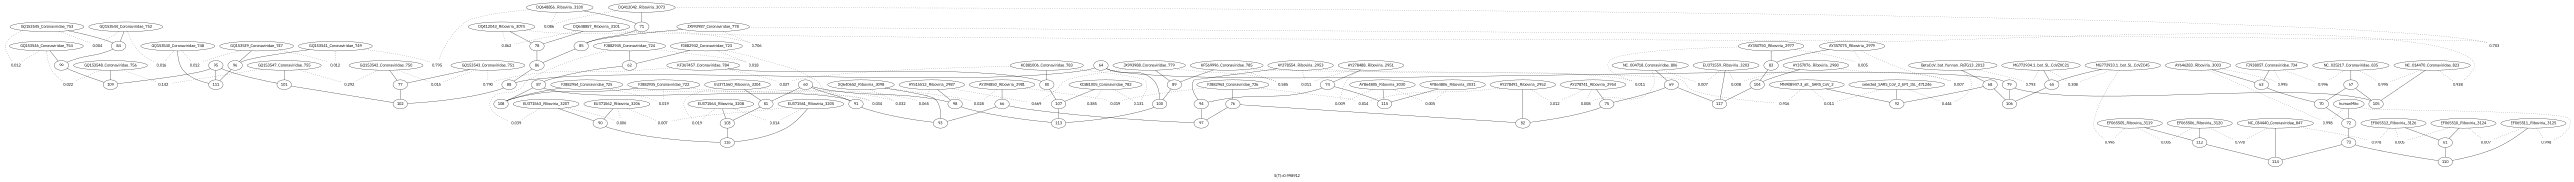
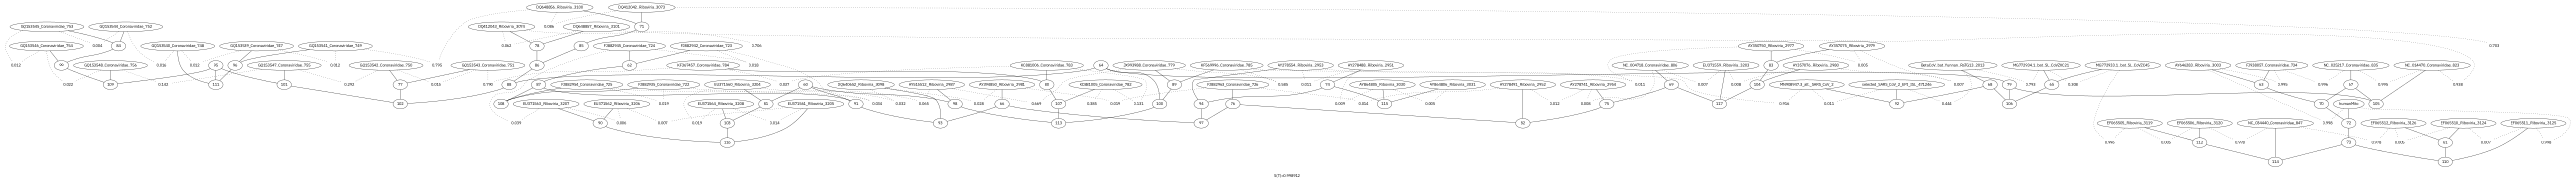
  graph {
    fontname="IBM Plex Sans"
    label="S(T)=0.998912"
    node [fontname="IBM Plex Sans"]
    edge [fontname="IBM Plex Sans" style=dotted]
    n1 [label=DQ648856_Riboviria_3100]
    71
    n3 [color=white label=0.795]
    n4 [color=white label=0.086]
    85
    n6 [label=FJ938057_Coronaviridae_734]
    63
    n8 [color=white label=0.995]
    n9 [color=white label=0.996]
    70
    n11 [label=EU371562_Riboviria_3206]
    90
    n13 [color=white label=0.006]
    n14 [color=white label=0.007]
    116
    n16 [label=EU371560_Riboviria_3204]
    81
    n18 [color=white label=0.019]
    n19 [color=white label=0.065]
    103
-   n21 [label=JX993987_Coronaviridae_778]
    n22 [color=white label=0.706]
    n23 [color=white label=0.703]
    86
    n25 [label=EU371564_Riboviria_3208]
    n26 [color=white label=0.014]
    n27 [label=DQ640652_Riboviria_3098]
    93
    n29 [color=white label=0.028]
    n30 [color=white label=0.032]
    n31 [label=EF065506_Riboviria_3120]
    112
    n33 [color=white label=0.005]
    n34 [color=white label=0.978]
    114
    n36 [label=FJ882954_Coronaviridae_725]
    108
    n38 [color=white label=0.019]
    n39 [color=white label=0.034]
    n40 [label=AY864805_Riboviria_3030]
    115
    n42 [color=white label=0.005]
    n43 [color=white label=0.009]
    n44 [label=BetaCoV_bat_Yunnan_RaTG13_2013]
    68
    n46 [color=white label=0.444]
    n47 [color=white label=0.793]
    92
    106
    n50 [label=DQ412043_Riboviria_3074]
    78
    n52 [color=white label=0.062]
    n53 [label=GQ153540_Coronaviridae_748]
    111
    n55 [color=white label=0.012]
    n56 [color=white label=0.016]
    n57 [label=NC_014470_Coronaviridae_823]
    105
    n59 [color=white label=0.995]
    n60 [color=white label=0.938]
    n61 [label=AY357076_Riboviria_2980]
    104
    n63 [color=white label=0.007]
    n64 [color=white label=0.008]
    117
    n66 [label=KC881005_Coronaviridae_782]
    107
    n68 [color=white label=0.131]
    n69 [color=white label=0.385]
    113
    n71 [label=EF065510_Riboviria_3124]
    61
    n73 [color=white label=0.005]
    n74 [color=white label=0.007]
    110
    n76 [label=AY278741_Riboviria_2954]
    75
    n78 [color=white label=0.008]
    n79 [color=white label=0.012]
    82
    n81 [label=AY278554_Riboviria_2953]
    94
    n83 [color=white label=0.011]
    n84 [color=white label=0.011]
    97
    n86 [label=AY864806_Riboviria_3031]
    n87 [label=FJ882963_Coronaviridae_726]
    76
    n89 [color=white label=0.014]
    n90 [color=white label=0.019]
    n91 [label=GQ153539_Coronaviridae_747]
    96
    n93 [color=white label=0.012]
    n94 [label="MG772933.1_bat_SL_CoVZC45"]
    65
    n96 [color=white label=0.308]
    n97 [color=white label=0.996]
    n98 [label=GQ153545_Coronaviridae_753]
    84
    n100 [color=white label=0.004]
    n101 [color=white label=0.012]
    99
    n103 [label=NC_025217_Coronaviridae_835]
    67
    n105 [label=selected_SARS_CoV_2_EPI_ISL_471246]
    n106 [color=white label=0.011]
    n107 [label=EF065505_Riboviria_3119]
    n108 [label=KC881006_Coronaviridae_783]
    80
    n110 [color=white label=0.037]
    n111 [label=GQ153543_Coronaviridae_751]
    77
    n113 [color=white label=0.015]
    n114 [color=white label=0.790]
    102
    n116 [label=GQ153541_Coronaviridae_749]
    n117 [label=AY357075_Riboviria_2979]
    83
    n119 [color=white label=0.005]
    n120 [label=EU371563_Riboviria_3207]
    n121 [color=white label=0.039]
    n122 [label=AY515512_Riboviria_2987]
    98
    n124 [color=white label=0.669]
    n125 [label=AY394850_Riboviria_2981]
    66
    n127 [label=KF569996_Coronaviridae_785]
    89
    n129 [color=white label=0.585]
    n130 [color=white label=0.916]
    100
    n132 [label=KF367457_Coronaviridae_784]
    n133 [label=DQ648857_Riboviria_3101]
    n134 [label=GQ153544_Coronaviridae_752]
    n135 [label=JX993988_Coronaviridae_779]
    n136 [label=AY646283_Riboviria_3003]
    n137 [color=white label=0.998]
    n138 [label=FJ882945_Coronaviridae_724]
    62
    n140 [color=white label=0.018]
    87
    n142 [label=GQ153548_Coronaviridae_756]
    109
    n144 [color=white label=0.022]
    n145 [color=white label=0.142]
    n146 [label=GQ153542_Coronaviridae_750]
    n147 [color=white label=0.292]
    n148 [label=EF065511_Riboviria_3125]
    n149 [color=white label=0.998]
    n150 [label="MN908947.3_alt._SARS_CoV_2"]
    n151 [label=DQ412042_Riboviria_3073]
    n152 [label=AY278488_Riboviria_2951]
    74
    n154 [label=AY278491_Riboviria_2952]
    n155 [label=EF065512_Riboviria_3126]
    n156 [color=white label=0.978]
    n157 [label=GQ153547_Coronaviridae_755]
    101
    n159 [label="MG772934.1_bat_SL_CoVZXC21"]
    n160 [label=FJ882942_Coronaviridae_723]
    n161 [label=GQ153546_Coronaviridae_754]
    n162 [label=humanMito]
    72
    73
    n165 [label=NC_034440_Coronaviridae_847]
    n166 [label=EU371561_Riboviria_3205]
    n167 [label=AY350750_Riboviria_2977]
    n168 [label=FJ882935_Coronaviridae_722]
    n169 [label=EU371559_Riboviria_3203]
    n170 [color=white label=0.007]
    n171 [label=NC_004718_Coronaviridae_806]
    69
    60
    91
    64
    79
    88
    95
    n1 -- 71 [weight=2 style=""]
    n1 -- n3
    n1 -- n4
    71 -- 85 [weight=2 style=""]
    85 -- 86 [weight=2 style=""]
    n6 -- 63 [weight=2 style=""]
    n6 -- n8
    n6 -- n9
    63 -- 70 [weight=2 style=""]
    70 -- 72 [weight=2 style=""]
    n11 -- 90 [weight=2 style=""]
    n11 -- n13
    n11 -- n14
    90 -- 116 [weight=2 style=""]
    n16 -- 81 [weight=2 style=""]
    n16 -- n18
    n16 -- n19
    81 -- 103 [weight=2 style=""]
    103 -- 116 [weight=2 style=""]
-   n21 -- 85 [weight=2 style=""]
-   n21 -- n22
-   n21 -- n23
    86 -- 88 [weight=2 style=""]
    n25 -- n18
    n25 -- 103 [weight=2 style=""]
    n25 -- n26
    n27 -- 93 [weight=2 style=""]
    n27 -- n29
    n27 -- n30
    n31 -- 112 [weight=2 style=""]
    n31 -- n33
    n31 -- n34
    112 -- 114 [weight=2 style=""]
    n36 -- 108 [weight=2 style=""]
    n36 -- n38
    n36 -- n39
    n40 -- 115 [weight=2 style=""]
    n40 -- n42
    n40 -- n43
    n44 -- 68 [weight=2 style=""]
    n44 -- n46
    n44 -- n47
    68 -- 92 [weight=2 style=""]
    68 -- 106 [weight=2 style=""]
    n50 -- n22
    n50 -- 78 [weight=2 style=""]
    n50 -- n52
    78 -- 86 [weight=2 style=""]
    n53 -- 111 [weight=2 style=""]
    n53 -- n55
    n53 -- n56
    n57 -- 105 [weight=2 style=""]
    n57 -- n59
    n57 -- n60
    n61 -- 104 [weight=2 style=""]
    n61 -- n63
    n61 -- n64
    104 -- 117 [weight=2 style=""]
    n66 -- 107 [weight=2 style=""]
    n66 -- n68
    n66 -- n69
    107 -- 113 [weight=2 style=""]
    n71 -- 61 [weight=2 style=""]
    n71 -- n73
    n71 -- n74
    61 -- 110 [weight=2 style=""]
    n76 -- 75 [weight=2 style=""]
    n76 -- n78
    n76 -- n79
    75 -- 82 [weight=2 style=""]
    n81 -- 94 [weight=2 style=""]
    n81 -- n83
    n81 -- n84
    94 -- 97 [weight=2 style=""]
    n86 -- 115 [weight=2 style=""]
    n86 -- n42
    n87 -- 76 [weight=2 style=""]
    n87 -- n89
    n87 -- n90
    76 -- 82 [weight=2 style=""]
    76 -- 97 [weight=2 style=""]
    n91 -- n55
    n91 -- 96 [weight=2 style=""]
    n91 -- n93
    96 -- 111 [weight=2 style=""]
    n94 -- 65 [weight=2 style=""]
    n94 -- n96
    n94 -- n97
    65 -- 106 [weight=2 style=""]
    n98 -- 84 [weight=2 style=""]
    n98 -- n100
    n98 -- n101
    84 -- 99 [weight=2 style=""]
    99 -- 109 [weight=2 style=""]
    n103 -- n9
    n103 -- n59
    n103 -- 67 [weight=2 style=""]
    67 -- 70 [weight=2 style=""]
    67 -- 105 [weight=2 style=""]
    n105 -- n46
    n105 -- 92 [weight=2 style=""]
    n105 -- n106
    n107 -- 112 [weight=2 style=""]
    n107 -- n33
    n107 -- n97
    n108 -- n68
    n108 -- 80 [weight=2 style=""]
    n108 -- n110
    80 -- 107 [weight=2 style=""]
    n111 -- 77 [weight=2 style=""]
    n111 -- n113
    n111 -- n114
    77 -- 102 [weight=2 style=""]
    n116 -- n3
    n116 -- 96 [weight=2 style=""]
    n116 -- n93
    n117 -- n63
    n117 -- 83 [weight=2 style=""]
    n117 -- n119
    83 -- 104 [weight=2 style=""]
    n120 -- 90 [weight=2 style=""]
    n120 -- n13
    n120 -- n121
    n122 -- n19
    n122 -- 98 [weight=2 style=""]
    n122 -- n124
    98 -- 113 [weight=2 style=""]
    n125 -- n29
    n125 -- n90
    n125 -- 66 [weight=2 style=""]
    66 -- 93 [weight=2 style=""]
    66 -- 97 [weight=2 style=""]
    n127 -- 89 [weight=2 style=""]
    n127 -- n129
    n127 -- n130
    89 -- 100 [weight=2 style=""]
    100 -- 113 [weight=2 style=""]
    n132 -- 80 [weight=2 style=""]
    n132 -- n110
    n132 -- n114
    n133 -- 78 [weight=2 style=""]
    n133 -- n52
    n133 -- n60
    n134 -- n56
    n134 -- 84 [weight=2 style=""]
    n134 -- n100
    n135 -- n124
    n135 -- 89 [weight=2 style=""]
    n135 -- n129
    n136 -- 63 [weight=2 style=""]
    n136 -- n8
    n136 -- n137
    n138 -- n121
    n138 -- 62 [weight=2 style=""]
    n138 -- n140
    62 -- 87 [weight=2 style=""]
    87 -- 108 [weight=2 style=""]
    87 -- 91 [weight=2 style=""]
    n142 -- 109 [weight=2 style=""]
    n142 -- n144
    n142 -- n145
    n146 -- 77 [weight=2 style=""]
    n146 -- n113
    n146 -- n147
    n148 -- n74
    n148 -- 110 [weight=2 style=""]
    n148 -- n149
    n150 -- 92 [weight=2 style=""]
    n150 -- n106
    n150 -- n130
    n151 -- 71 [weight=2 style=""]
    n151 -- n4
    n151 -- n23
    n152 -- n43
    n152 -- n83
    n152 -- 74 [weight=2 style=""]
    74 -- 115 [weight=2 style=""]
    74 -- 94 [weight=2 style=""]
    n154 -- n79
    n154 -- 82 [weight=2 style=""]
    n154 -- n89
    n155 -- 61 [weight=2 style=""]
    n155 -- n73
    n155 -- n156
    n157 -- n145
    n157 -- n147
    n157 -- 101 [weight=2 style=""]
    101 -- 102 [weight=2 style=""]
    n159 -- n47
    n159 -- 65 [weight=2 style=""]
    n159 -- n96
    n160 -- n39
    n160 -- 62 [weight=2 style=""]
    n160 -- n140
    n161 -- n101
    n161 -- 99 [weight=2 style=""]
    n161 -- n144
    n162 -- n137
    n162 -- n149
    n162 -- 72 [weight=2 style=""]
    72 -- 73 [weight=2 style=""]
    73 -- 114 [weight=2 style=""]
    73 -- 110 [weight=2 style=""]
    n165 -- n34
    n165 -- 114 [weight=2 style=""]
    n165 -- n156
    n166 -- n14
    n166 -- 116 [weight=2 style=""]
    n166 -- n26
    n167 -- n84
    n167 -- 83 [weight=2 style=""]
    n167 -- n119
    n168 -- n30
    n168 -- 108 [weight=2 style=""]
    n168 -- n38
    n169 -- n64
    n169 -- 117 [weight=2 style=""]
    n169 -- n170
    n171 -- n78
    n171 -- n170
    n171 -- 69 [weight=2 style=""]
    69 -- 117 [weight=2 style=""]
    69 -- 75 [weight=2 style=""]
    60 -- 81 [weight=2 style=""]
    60 -- 98 [weight=2 style=""]
    60 -- 91 [weight=2 style=""]
    91 -- 93 [weight=2 style=""]
    64 -- 100 [weight=2 style=""]
    64 -- 79 [weight=2 style=""]
    64 -- 88 [weight=2 style=""]
    79 -- 106 [weight=2 style=""]
    79 -- 105 [weight=2 style=""]
    88 -- 102 [weight=2 style=""]
    95 -- 111 [weight=2 style=""]
    95 -- 109 [weight=2 style=""]
    95 -- 101 [weight=2 style=""]
  }
